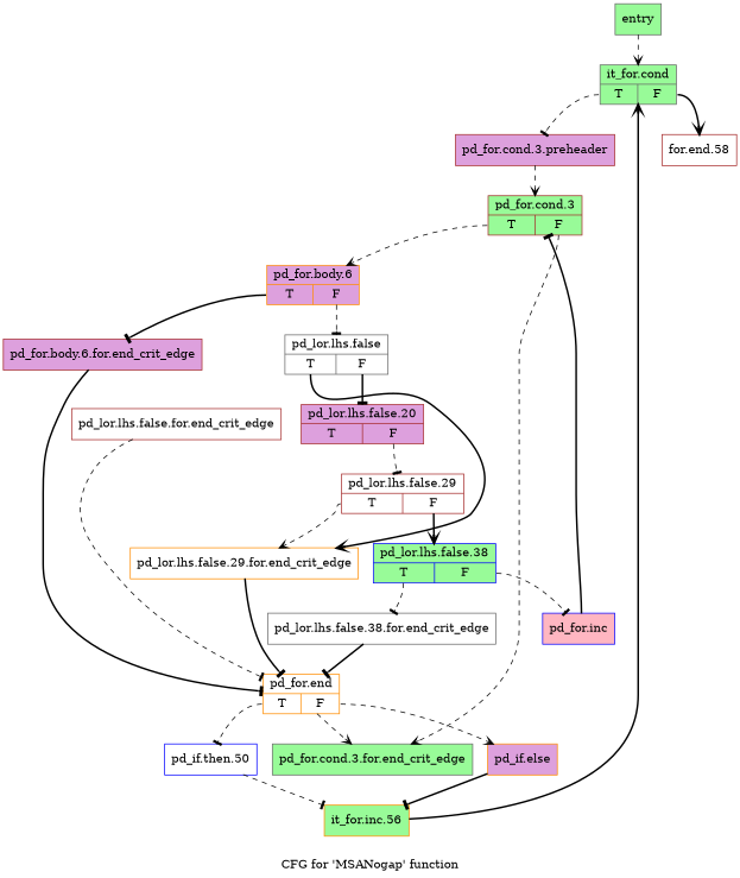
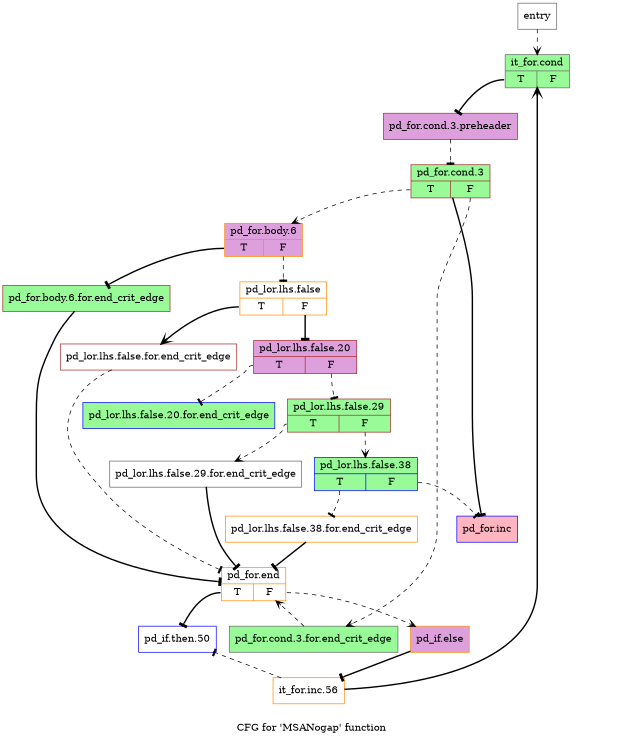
  digraph {
    label="CFG for 'MSANogap' function"
    node [color=brown fillcolor=white shape=record style=filled]
    edge [arrowhead=tee style=dashed]
-   n1 [color=gray40 fillcolor=palegreen label="{entry}"]
+   n1 [color=gray40 label="{entry}"]
    n2 [color=gray40 fillcolor=palegreen label="{it_for.cond|{<s0>T|<s1>F}}"]
    n3 [fillcolor=plum label="{pd_for.cond.3.preheader}"]
-   n4 [label="{for.end.58}"]
    n5 [fillcolor=palegreen label="{pd_for.cond.3|{<s0>T|<s1>F}}"]
    n6 [color=darkorange fillcolor=plum label="{pd_for.body.6|{<s0>T|<s1>F}}"]
    n7 [color=gray40 fillcolor=palegreen label="{pd_for.cond.3.for.end_crit_edge}"]
-   n8 [fillcolor=plum label="{pd_for.body.6.for.end_crit_edge}"]
-   n9 [color=gray40 label="{pd_lor.lhs.false|{<s0>T|<s1>F}}"]
+   n8 [fillcolor=palegreen label="{pd_for.body.6.for.end_crit_edge}"]
+   n9 [color=darkorange label="{pd_lor.lhs.false|{<s0>T|<s1>F}}"]
    n10 [color=darkorange label="{pd_for.end|{<s0>T|<s1>F}}"]
    n11 [label="{pd_lor.lhs.false.for.end_crit_edge}"]
    n12 [fillcolor=plum label="{pd_lor.lhs.false.20|{<s0>T|<s1>F}}"]
    n13 [color=blue label="{pd_if.then.50}"]
    n14 [color=darkorange fillcolor=plum label="{pd_if.else}"]
-   n15 [color=darkorange fillcolor=palegreen label="{it_for.inc.56}"]
-   n17 [label="{pd_lor.lhs.false.29|{<s0>T|<s1>F}}"]
-   n18 [color=darkorange label="{pd_lor.lhs.false.29.for.end_crit_edge}"]
+   n15 [color=darkorange label="{it_for.inc.56}"]
+   n16 [color=blue fillcolor=palegreen label="{pd_lor.lhs.false.20.for.end_crit_edge}"]
+   n17 [fillcolor=palegreen label="{pd_lor.lhs.false.29|{<s0>T|<s1>F}}"]
+   n18 [color=gray40 label="{pd_lor.lhs.false.29.for.end_crit_edge}"]
    n19 [color=blue fillcolor=palegreen label="{pd_lor.lhs.false.38|{<s0>T|<s1>F}}"]
-   n20 [color=gray40 label="{pd_lor.lhs.false.38.for.end_crit_edge}"]
+   n20 [color=darkorange label="{pd_lor.lhs.false.38.for.end_crit_edge}"]
    n21 [color=blue fillcolor=lightpink label="{pd_for.inc}"]
    n1 -> n2 [arrowhead=vee]
-   n2 -> n3 [tailport=s0]
-   n2 -> n4 [arrowhead=vee style=bold tailport=s1]
-   n3 -> n5 [arrowhead=vee]
+   n2 -> n3 [style=bold tailport=s0]
+   n3 -> n5
    n5 -> n6 [arrowhead=vee tailport=s0]
    n5 -> n7 [arrowhead=vee tailport=s1]
    n6 -> n8 [style=bold tailport=s0]
    n6 -> n9 [tailport=s1]
-   n10 -> n7 [arrowhead=vee]
+   n7 -> n10 [arrowhead=vee]
    n8 -> n10 [style=bold]
-   n9 -> n18 [arrowhead=vee style=bold tailport=s0]
+   n9 -> n11 [arrowhead=vee style=bold tailport=s0]
    n9 -> n12 [style=bold tailport=s1]
-   n10 -> n13 [tailport=s0]
+   n10 -> n13 [style=bold tailport=s0]
    n10 -> n14 [arrowhead=vee tailport=s1]
    n11 -> n10
+   n12 -> n16 [tailport=s0]
    n12 -> n17 [tailport=s1]
-   n13 -> n15
+   n15 -> n13
    n14 -> n15 [style=bold]
    n15 -> n2 [arrowhead=vee style=bold]
    n17 -> n18 [arrowhead=vee tailport=s0]
-   n17 -> n19 [arrowhead=vee style=bold tailport=s1]
+   n17 -> n19 [arrowhead=vee tailport=s1]
    n18 -> n10 [style=bold]
    n19 -> n20 [tailport=s0]
    n19 -> n21 [tailport=s1]
    n20 -> n10 [style=bold]
-   n21 -> n5 [style=bold]
+   n5 -> n21 [style=bold]
  }
